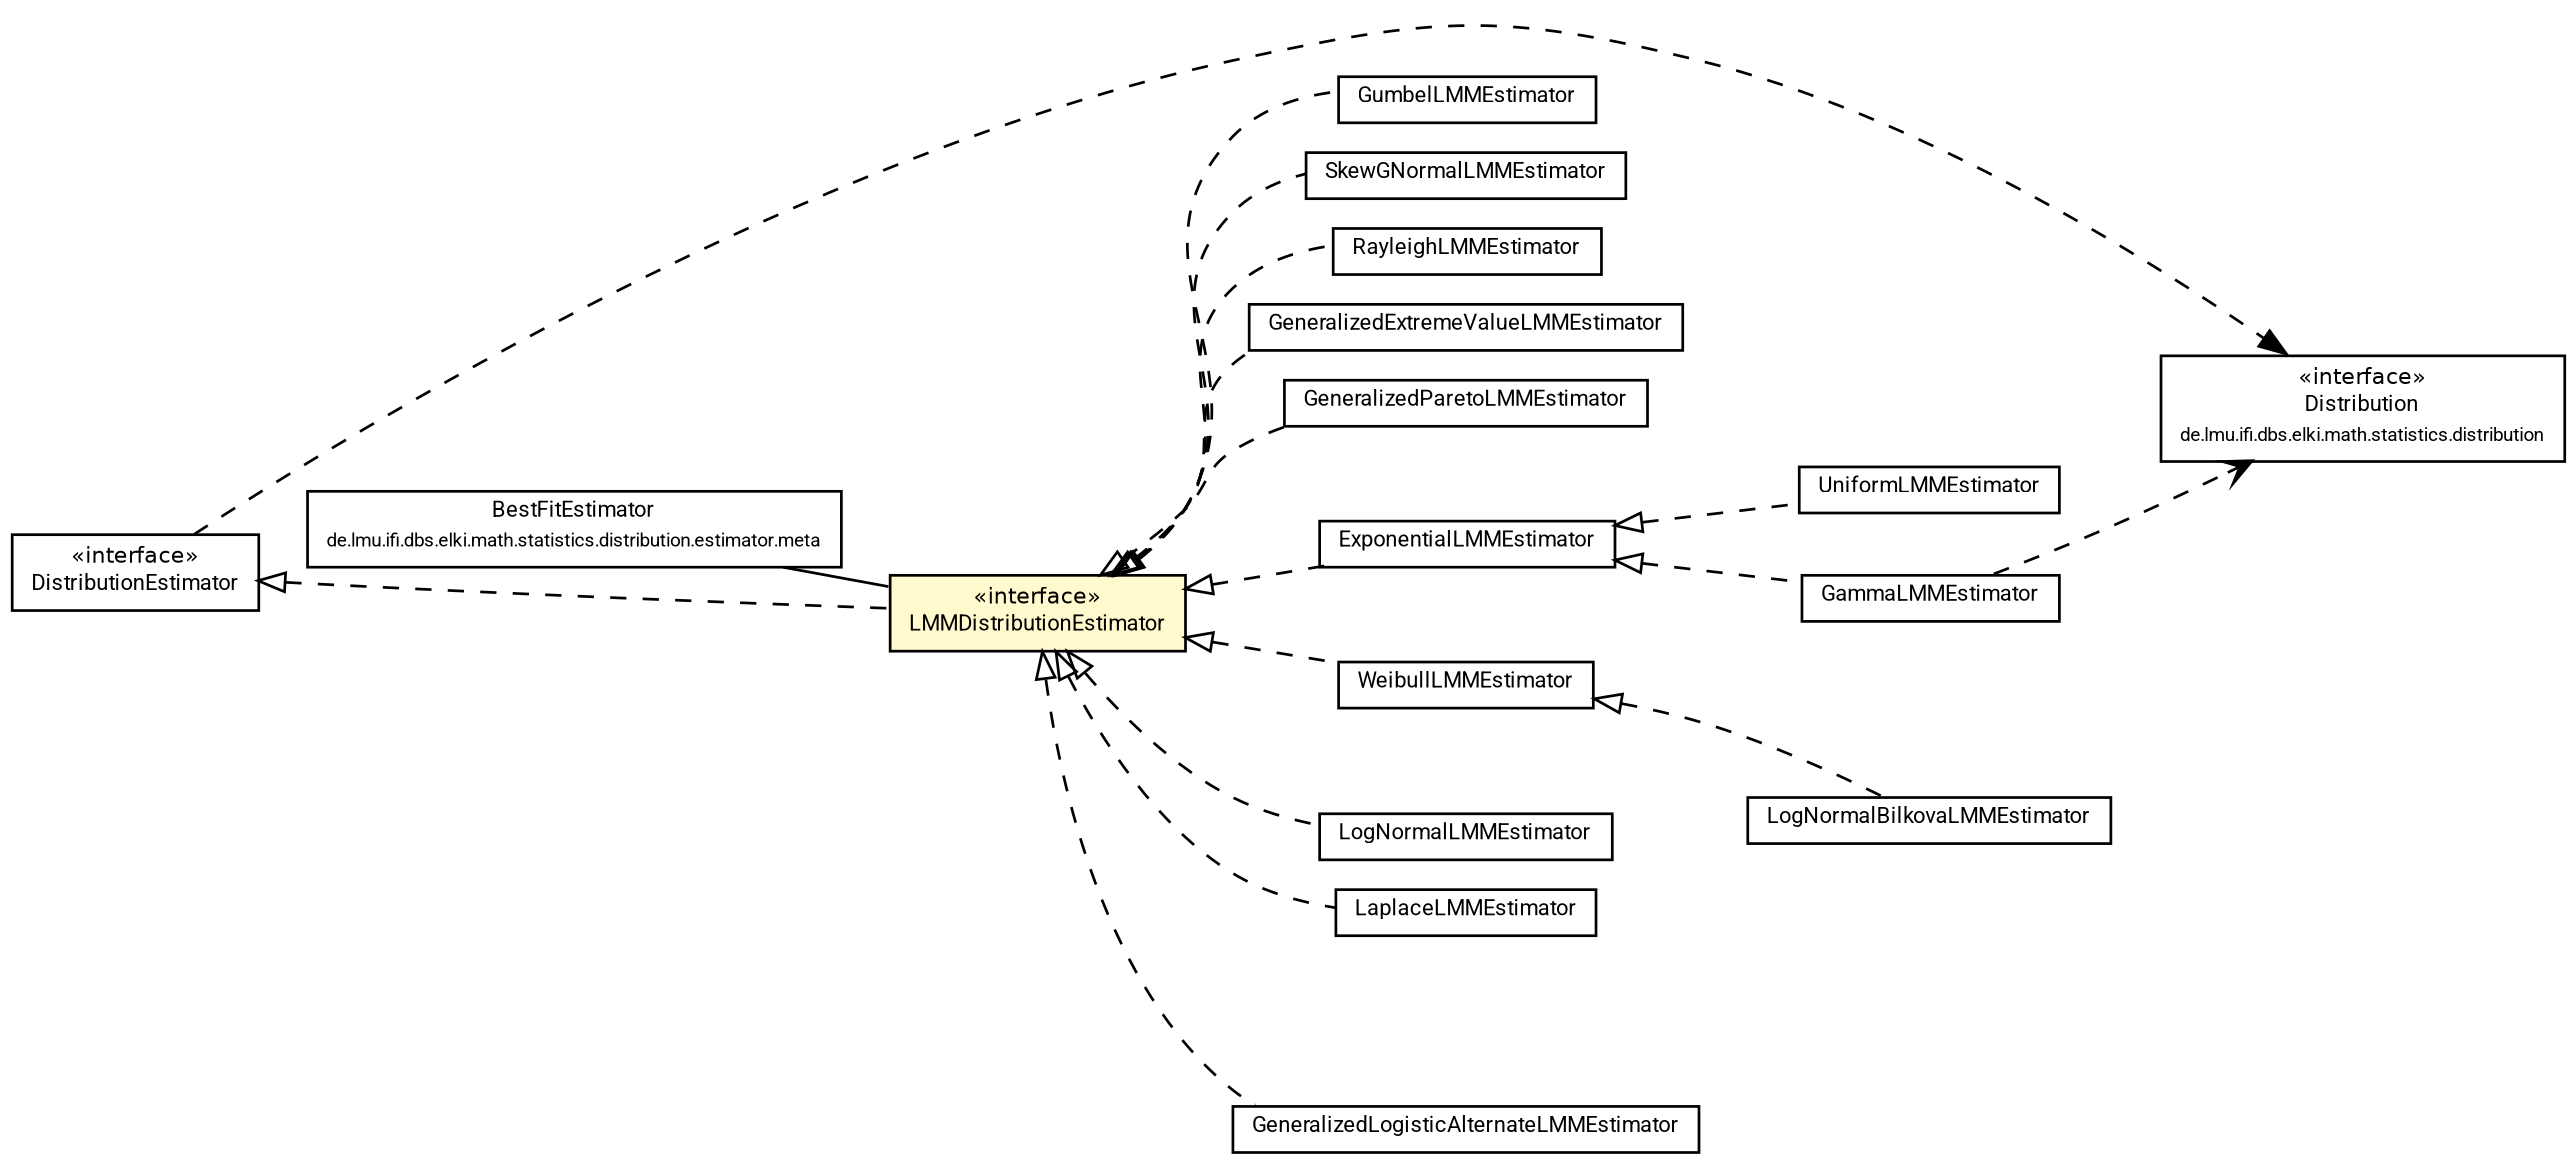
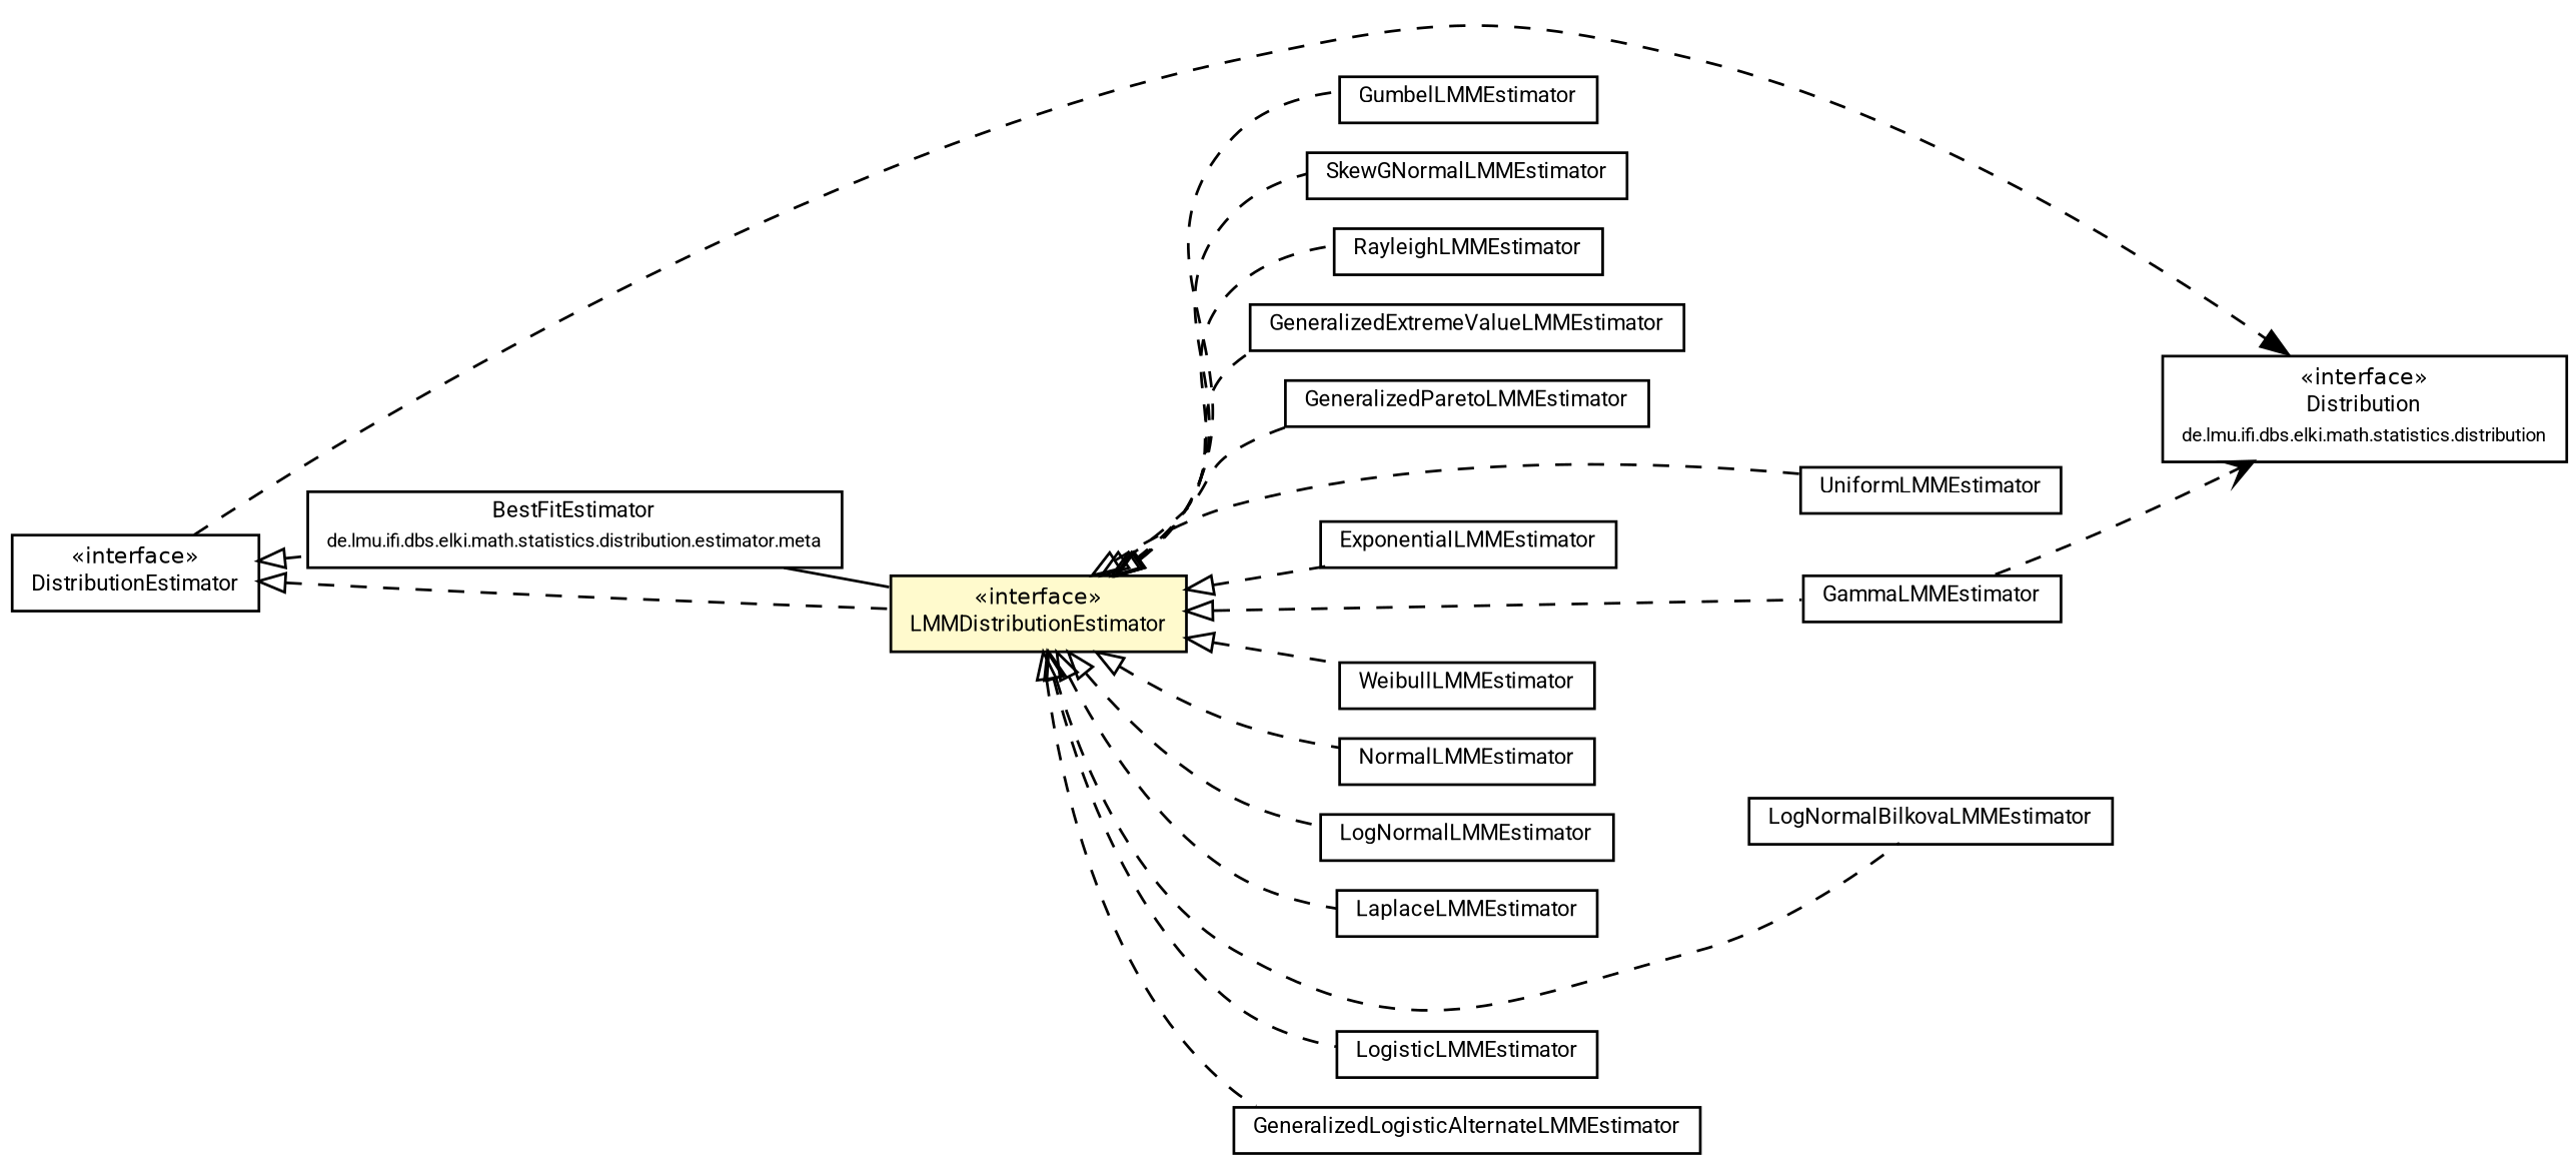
  digraph {
    fontname="DejaVu Sans"
    nodesep=0.15
    rankdir=LR
    ranksep=0.25
    node [fontcolor=black fontname="DejaVu Sans" fontsize=8 margin=0 shape=plaintext]
    edge [color=black fontname="DejaVu Sans" fontsize=7 labelfontname=Roboto labelfontsize=7 style=dashed weight=9 arrowtail=empty dir=back]
    n1 [height=0 label=<<table title="de.lmu.ifi.dbs.elki.math.statistics.distribution.Distribution" border="0" cellborder="1" cellspacing="0" cellpadding="2" href="../Distribution.html" target="_parent"> 		<tr><td><table border="0" cellspacing="0" cellpadding="1"> 		<tr><td align="center" balign="center"> &#171;interface&#187; </td></tr> 		<tr><td align="center" balign="center"> <font face="Roboto">Distribution</font> </td></tr> 		<tr><td align="center" balign="center"> <font face="Roboto" point-size="7.0">de.lmu.ifi.dbs.elki.math.statistics.distribution</font> </td></tr> 		</table></td></tr> 		</table>> width=0]
    n2 [height=0 label=<<table title="de.lmu.ifi.dbs.elki.math.statistics.distribution.estimator.GumbelLMMEstimator" border="0" cellborder="1" cellspacing="0" cellpadding="2" href="GumbelLMMEstimator.html" target="_parent"> 		<tr><td><table border="0" cellspacing="0" cellpadding="1"> 		<tr><td align="center" balign="center"> <font face="Roboto">GumbelLMMEstimator</font> </td></tr> 		</table></td></tr> 		</table>> width=0]
    n3 [height=0 label=<<table title="de.lmu.ifi.dbs.elki.math.statistics.distribution.estimator.SkewGNormalLMMEstimator" border="0" cellborder="1" cellspacing="0" cellpadding="2" href="SkewGNormalLMMEstimator.html" target="_parent"> 		<tr><td><table border="0" cellspacing="0" cellpadding="1"> 		<tr><td align="center" balign="center"> <font face="Roboto">SkewGNormalLMMEstimator</font> </td></tr> 		</table></td></tr> 		</table>> width=0]
    n4 [height=0 label=<<table title="de.lmu.ifi.dbs.elki.math.statistics.distribution.estimator.RayleighLMMEstimator" border="0" cellborder="1" cellspacing="0" cellpadding="2" href="RayleighLMMEstimator.html" target="_parent"> 		<tr><td><table border="0" cellspacing="0" cellpadding="1"> 		<tr><td align="center" balign="center"> <font face="Roboto">RayleighLMMEstimator</font> </td></tr> 		</table></td></tr> 		</table>> width=0]
    n5 [height=0 label=<<table title="de.lmu.ifi.dbs.elki.math.statistics.distribution.estimator.GeneralizedExtremeValueLMMEstimator" border="0" cellborder="1" cellspacing="0" cellpadding="2" href="GeneralizedExtremeValueLMMEstimator.html" target="_parent"> 		<tr><td><table border="0" cellspacing="0" cellpadding="1"> 		<tr><td align="center" balign="center"> <font face="Roboto">GeneralizedExtremeValueLMMEstimator</font> </td></tr> 		</table></td></tr> 		</table>> width=0]
    n6 [height=0 label=<<table title="de.lmu.ifi.dbs.elki.math.statistics.distribution.estimator.GeneralizedParetoLMMEstimator" border="0" cellborder="1" cellspacing="0" cellpadding="2" href="GeneralizedParetoLMMEstimator.html" target="_parent"> 		<tr><td><table border="0" cellspacing="0" cellpadding="1"> 		<tr><td align="center" balign="center"> <font face="Roboto">GeneralizedParetoLMMEstimator</font> </td></tr> 		</table></td></tr> 		</table>> width=0]
    n7 [height=0 label=<<table title="de.lmu.ifi.dbs.elki.math.statistics.distribution.estimator.DistributionEstimator" border="0" cellborder="1" cellspacing="0" cellpadding="2" href="DistributionEstimator.html" target="_parent"> 		<tr><td><table border="0" cellspacing="0" cellpadding="1"> 		<tr><td align="center" balign="center"> &#171;interface&#187; </td></tr> 		<tr><td align="center" balign="center"> <font face="Roboto">DistributionEstimator</font> </td></tr> 		</table></td></tr> 		</table>> width=0]
    n8 [height=0 label=<<table title="de.lmu.ifi.dbs.elki.math.statistics.distribution.estimator.meta.BestFitEstimator" border="0" cellborder="1" cellspacing="0" cellpadding="2" href="meta/BestFitEstimator.html" target="_parent"> 		<tr><td><table border="0" cellspacing="0" cellpadding="1"> 		<tr><td align="center" balign="center"> <font face="Roboto">BestFitEstimator</font> </td></tr> 		<tr><td align="center" balign="center"> <font face="Roboto" point-size="7.0">de.lmu.ifi.dbs.elki.math.statistics.distribution.estimator.meta</font> </td></tr> 		</table></td></tr> 		</table>> width=0]
    n9 [height=0 label=<<table title="de.lmu.ifi.dbs.elki.math.statistics.distribution.estimator.LMMDistributionEstimator" border="0" cellborder="1" cellspacing="0" cellpadding="2" bgcolor="lemonChiffon" href="LMMDistributionEstimator.html" target="_parent"> 		<tr><td><table border="0" cellspacing="0" cellpadding="1"> 		<tr><td align="center" balign="center"> &#171;interface&#187; </td></tr> 		<tr><td align="center" balign="center"> <font face="Roboto">LMMDistributionEstimator</font> </td></tr> 		</table></td></tr> 		</table>> width=0]
    n10 [height=0 label=<<table title="de.lmu.ifi.dbs.elki.math.statistics.distribution.estimator.UniformLMMEstimator" border="0" cellborder="1" cellspacing="0" cellpadding="2" href="UniformLMMEstimator.html" target="_parent"> 		<tr><td><table border="0" cellspacing="0" cellpadding="1"> 		<tr><td align="center" balign="center"> <font face="Roboto">UniformLMMEstimator</font> </td></tr> 		</table></td></tr> 		</table>> width=0]
    n11 [height=0 label=<<table title="de.lmu.ifi.dbs.elki.math.statistics.distribution.estimator.ExponentialLMMEstimator" border="0" cellborder="1" cellspacing="0" cellpadding="2" href="ExponentialLMMEstimator.html" target="_parent"> 		<tr><td><table border="0" cellspacing="0" cellpadding="1"> 		<tr><td align="center" balign="center"> <font face="Roboto">ExponentialLMMEstimator</font> </td></tr> 		</table></td></tr> 		</table>> width=0]
    n12 [height=0 label=<<table title="de.lmu.ifi.dbs.elki.math.statistics.distribution.estimator.GammaLMMEstimator" border="0" cellborder="1" cellspacing="0" cellpadding="2" href="GammaLMMEstimator.html" target="_parent"> 		<tr><td><table border="0" cellspacing="0" cellpadding="1"> 		<tr><td align="center" balign="center"> <font face="Roboto">GammaLMMEstimator</font> </td></tr> 		</table></td></tr> 		</table>> width=0]
    n13 [height=0 label=<<table title="de.lmu.ifi.dbs.elki.math.statistics.distribution.estimator.WeibullLMMEstimator" border="0" cellborder="1" cellspacing="0" cellpadding="2" href="WeibullLMMEstimator.html" target="_parent"> 		<tr><td><table border="0" cellspacing="0" cellpadding="1"> 		<tr><td align="center" balign="center"> <font face="Roboto">WeibullLMMEstimator</font> </td></tr> 		</table></td></tr> 		</table>> width=0]
+   n14 [height=0 label=<<table title="de.lmu.ifi.dbs.elki.math.statistics.distribution.estimator.NormalLMMEstimator" border="0" cellborder="1" cellspacing="0" cellpadding="2" href="NormalLMMEstimator.html" target="_parent"> 		<tr><td><table border="0" cellspacing="0" cellpadding="1"> 		<tr><td align="center" balign="center"> <font face="Roboto">NormalLMMEstimator</font> </td></tr> 		</table></td></tr> 		</table>> width=0]
    n15 [height=0 label=<<table title="de.lmu.ifi.dbs.elki.math.statistics.distribution.estimator.LogNormalLMMEstimator" border="0" cellborder="1" cellspacing="0" cellpadding="2" href="LogNormalLMMEstimator.html" target="_parent"> 		<tr><td><table border="0" cellspacing="0" cellpadding="1"> 		<tr><td align="center" balign="center"> <font face="Roboto">LogNormalLMMEstimator</font> </td></tr> 		</table></td></tr> 		</table>> width=0]
    n16 [height=0 label=<<table title="de.lmu.ifi.dbs.elki.math.statistics.distribution.estimator.LaplaceLMMEstimator" border="0" cellborder="1" cellspacing="0" cellpadding="2" href="LaplaceLMMEstimator.html" target="_parent"> 		<tr><td><table border="0" cellspacing="0" cellpadding="1"> 		<tr><td align="center" balign="center"> <font face="Roboto">LaplaceLMMEstimator</font> </td></tr> 		</table></td></tr> 		</table>> width=0]
    n17 [height=0 label=<<table title="de.lmu.ifi.dbs.elki.math.statistics.distribution.estimator.LogNormalBilkovaLMMEstimator" border="0" cellborder="1" cellspacing="0" cellpadding="2" href="LogNormalBilkovaLMMEstimator.html" target="_parent"> 		<tr><td><table border="0" cellspacing="0" cellpadding="1"> 		<tr><td align="center" balign="center"> <font face="Roboto">LogNormalBilkovaLMMEstimator</font> </td></tr> 		</table></td></tr> 		</table>> width=0]
+   n18 [height=0 label=<<table title="de.lmu.ifi.dbs.elki.math.statistics.distribution.estimator.LogisticLMMEstimator" border="0" cellborder="1" cellspacing="0" cellpadding="2" href="LogisticLMMEstimator.html" target="_parent"> 		<tr><td><table border="0" cellspacing="0" cellpadding="1"> 		<tr><td align="center" balign="center"> <font face="Roboto">LogisticLMMEstimator</font> </td></tr> 		</table></td></tr> 		</table>> width=0]
    n19 [height=0 label=<<table title="de.lmu.ifi.dbs.elki.math.statistics.distribution.estimator.GeneralizedLogisticAlternateLMMEstimator" border="0" cellborder="1" cellspacing="0" cellpadding="2" href="GeneralizedLogisticAlternateLMMEstimator.html" target="_parent"> 		<tr><td><table border="0" cellspacing="0" cellpadding="1"> 		<tr><td align="center" balign="center"> <font face="Roboto">GeneralizedLogisticAlternateLMMEstimator</font> </td></tr> 		</table></td></tr> 		</table>> width=0]
    n7 -> n1 [arrowhead=normal weight=0 arrowtail="" dir=""]
+   n7 -> n8
    n7 -> n9
    n8 -> n9 [arrowhead=none weight=2 style="" arrowtail="" dir=""]
    n9 -> n2
    n9 -> n3
    n9 -> n4
    n9 -> n5
    n9 -> n6
-   n11 -> n10
+   n9 -> n10
    n9 -> n11
-   n11 -> n12
+   n9 -> n12
    n9 -> n13
+   n9 -> n14
    n9 -> n15
    n9 -> n16
-   n13 -> n17
+   n9 -> n17
+   n9 -> n18
    n9 -> n19
    n12 -> n1 [arrowhead=open weight=0 arrowtail="" dir=""]
  }
